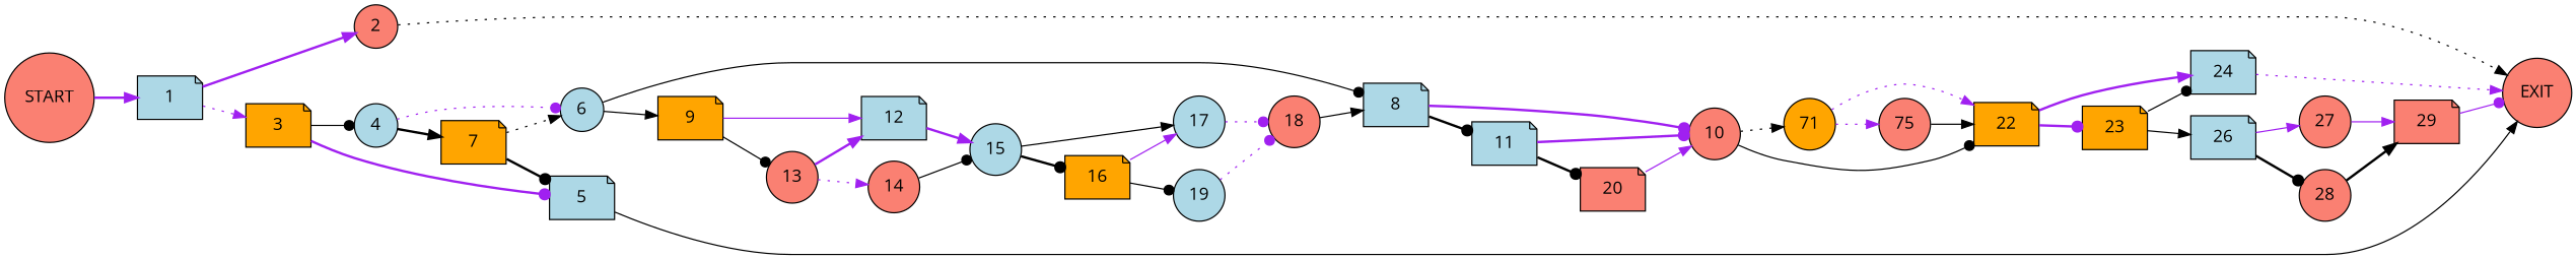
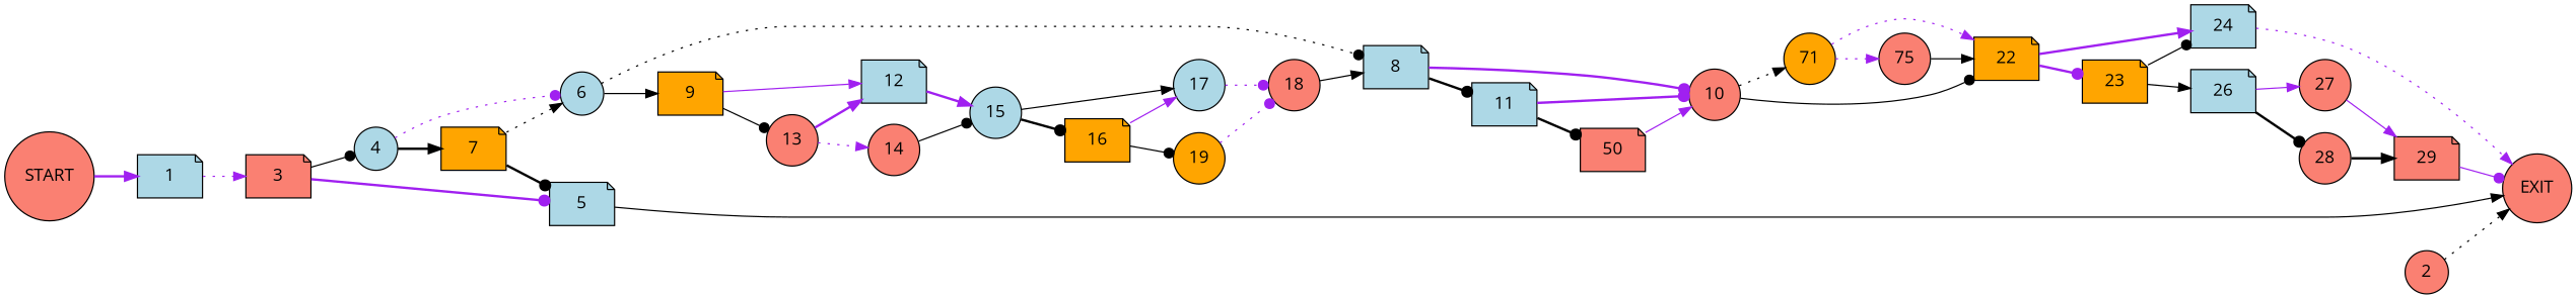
  digraph {
    fontname="Open Sans"
    rankdir=LR
    node [fillcolor=salmon fontname="Open Sans" shape=circle style=filled]
    edge [arrowhead=normal color=purple fontname="Open Sans" style=solid]
    n1 [label=START]
    1 [fillcolor=lightblue shape=note]
    2
-   3 [fillcolor=orange shape=note]
+   3 [shape=note]
    n5 [label=EXIT]
    4 [fillcolor=lightblue]
    5 [fillcolor=lightblue shape=note]
    6 [fillcolor=lightblue]
    7 [fillcolor=orange shape=note]
    8 [fillcolor=lightblue shape=note]
    9 [fillcolor=orange shape=note]
    10
    11 [fillcolor=lightblue shape=note]
    12 [fillcolor=lightblue shape=note]
    13
    n16 [fillcolor=orange label=71]
    22 [fillcolor=orange shape=note]
-   20 [shape=note]
+   20 [shape=note label=50]
    15 [fillcolor=lightblue]
    14
    n21 [label=75]
    23 [fillcolor=orange shape=note]
    24 [fillcolor=lightblue shape=note]
    16 [fillcolor=orange shape=note]
    17 [fillcolor=lightblue]
-   19 [fillcolor=lightblue]
+   19 [fillcolor=orange]
    18
    26 [fillcolor=lightblue shape=note]
    27
    28
    29 [shape=note]
    n1 -> 1 [style=bold]
-   1 -> 2 [style=bold]
    1 -> 3 [style=dotted]
    2 -> n5 [color=black style=dotted]
    3 -> 4 [arrowhead=dot color=black]
    3 -> 5 [arrowhead=dot style=bold]
    4 -> 6 [arrowhead=dot style=dotted]
    4 -> 7 [color=black style=bold]
    5 -> n5 [color=black]
-   6 -> 8 [arrowhead=dot color=black]
+   6 -> 8 [arrowhead=dot color=black style=dotted]
    6 -> 9 [color=black]
    7 -> 5 [arrowhead=dot color=black style=bold]
    7 -> 6 [color=black style=dotted]
    8 -> 10 [arrowhead=dot style=bold]
    8 -> 11 [arrowhead=dot color=black style=bold]
    9 -> 12
    9 -> 13 [arrowhead=dot color=black]
    10 -> n16 [color=black style=dotted]
    10 -> 22 [arrowhead=dot color=black]
    11 -> 10 [arrowhead=dot style=bold]
    11 -> 20 [arrowhead=dot color=black style=bold]
    12 -> 15 [style=bold]
    13 -> 12 [style=bold]
    13 -> 14 [style=dotted]
    n16 -> 22 [style=dotted]
    n16 -> n21 [style=dotted]
    22 -> 23 [arrowhead=dot style=bold]
    22 -> 24 [style=bold]
    20 -> 10
    15 -> 16 [arrowhead=dot color=black style=bold]
    15 -> 17 [color=black]
    14 -> 15 [arrowhead=dot color=black]
    n21 -> 22 [color=black]
    23 -> 24 [arrowhead=dot color=black]
    23 -> 26 [color=black]
    24 -> n5 [style=dotted]
    16 -> 17
    16 -> 19 [arrowhead=dot color=black]
    17 -> 18 [arrowhead=dot style=dotted]
    19 -> 18 [arrowhead=dot style=dotted]
    18 -> 8 [color=black]
    26 -> 27
    26 -> 28 [arrowhead=dot color=black style=bold]
    27 -> 29
    28 -> 29 [color=black style=bold]
    29 -> n5 [arrowhead=dot]
  }
